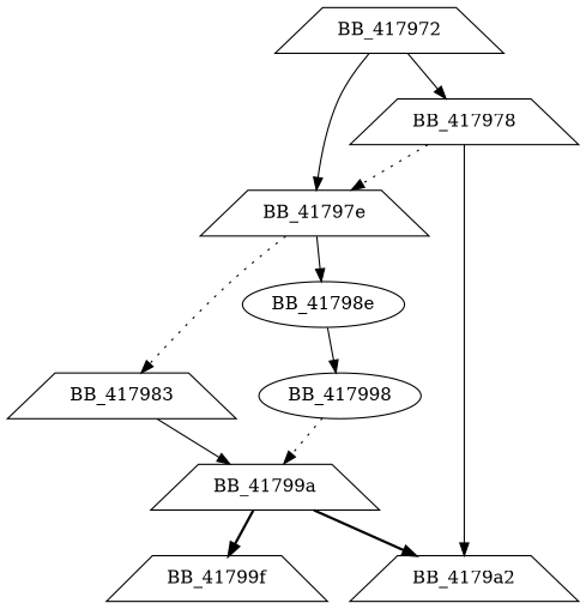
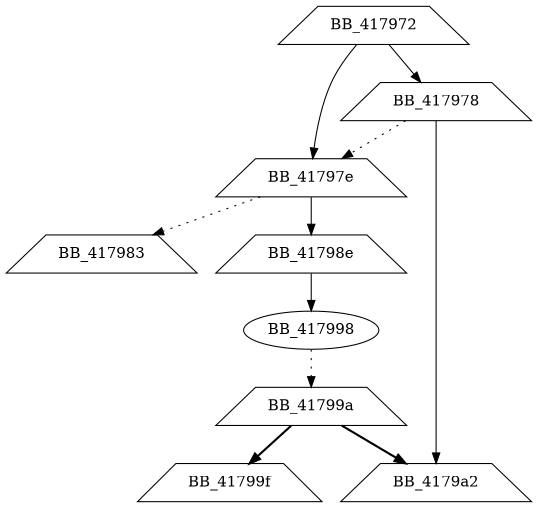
  digraph {
    node [shape=trapezium]
    edge [style=solid]
    BB_417972
    BB_417978
    BB_41797e
    BB_4179a2
    BB_417983
-   BB_41798e [shape=ellipse]
+   BB_41798e
    BB_41799a
    BB_417998 [shape=ellipse]
    BB_41799f
    BB_417972 -> BB_417978
    BB_417972 -> BB_41797e
    BB_417978 -> BB_41797e [style=dotted]
    BB_417978 -> BB_4179a2
    BB_41797e -> BB_417983 [style=dotted]
    BB_41797e -> BB_41798e
-   BB_417983 -> BB_41799a
    BB_41798e -> BB_417998
    BB_41799a -> BB_4179a2 [style=bold]
    BB_41799a -> BB_41799f [style=bold]
    BB_417998 -> BB_41799a [style=dotted]
  }
